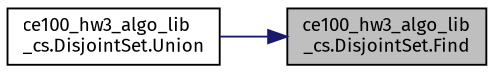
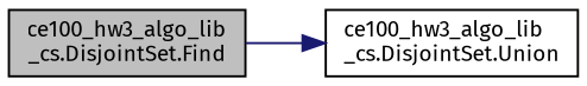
  digraph {
    rankdir=RL
    fontname="Fira Sans"
    node [color=black fontname="Fira Sans" fontsize=10 shape=record style=filled]
    n1 [fillcolor=grey75 fontcolor=black height=0.2 label="ce100_hw3_algo_lib\l_cs.DisjointSet.Find" width=0.4]
    n2 [fillcolor=white height=0.2 label="ce100_hw3_algo_lib\l_cs.DisjointSet.Union" width=0.4]
-   n1 -> n2 [color=midnightblue dir=back fontname="Fira Sans" fontsize=10 labelfontname=Helvetica labelfontsize=10 style=solid]
+   n2 -> n1 [color=midnightblue dir=back fontname="Fira Sans" fontsize=10 labelfontname=Helvetica labelfontsize=10 style=solid]
  }
